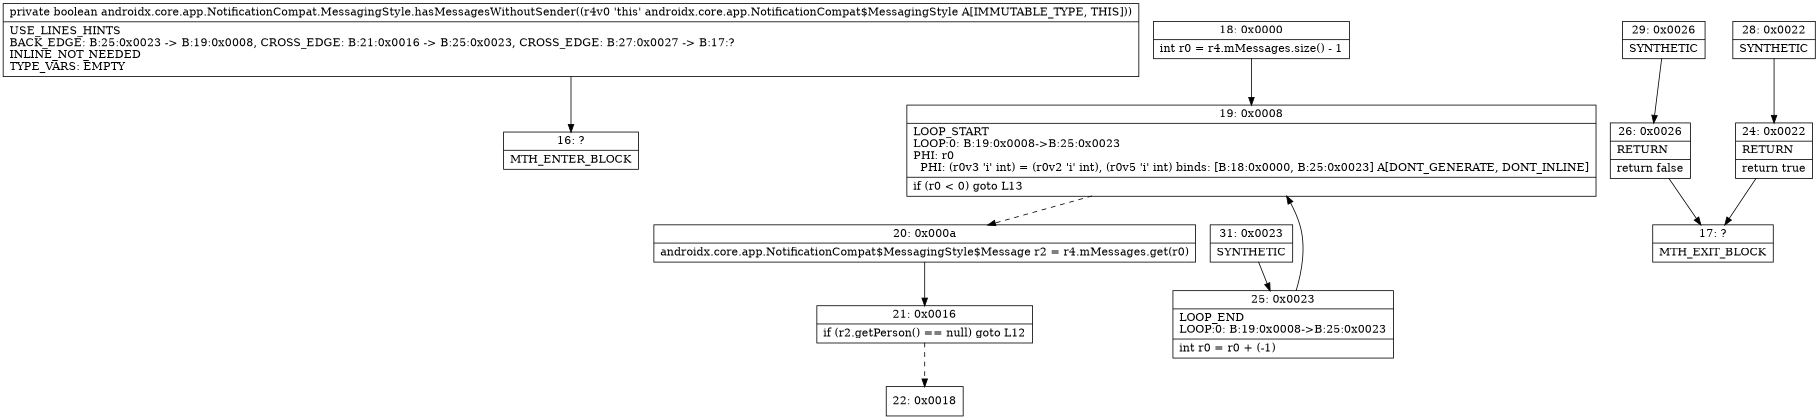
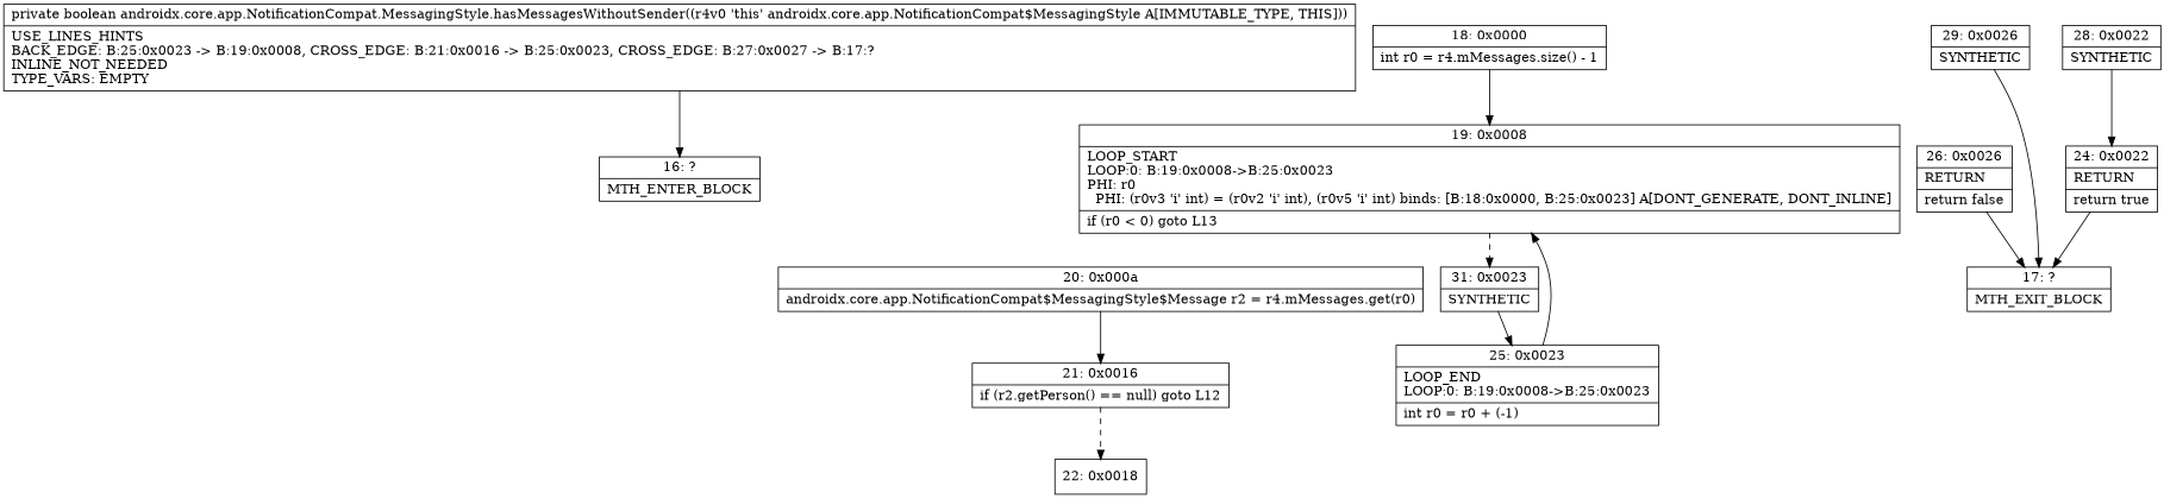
  digraph {
    node [shape=record]
    n1 [label="{16\:\ ?|MTH_ENTER_BLOCK\l}"]
    n2 [label="{18\:\ 0x0000|int r0 = r4.mMessages.size() \- 1\l}"]
    n3 [label="{19\:\ 0x0008|LOOP_START\lLOOP:0: B:19:0x0008\-\>B:25:0x0023\lPHI: r0 \l  PHI: (r0v3 'i' int) = (r0v2 'i' int), (r0v5 'i' int) binds: [B:18:0x0000, B:25:0x0023] A[DONT_GENERATE, DONT_INLINE]\l|if (r0 \< 0) goto L13\l}"]
    n4 [label="{20\:\ 0x000a|androidx.core.app.NotificationCompat$MessagingStyle$Message r2 = r4.mMessages.get(r0)\l}"]
    n5 [label="{21\:\ 0x0016|if (r2.getPerson() == null) goto L12\l}"]
    n6 [label="{29\:\ 0x0026|SYNTHETIC\l}"]
    n7 [label="{26\:\ 0x0026|RETURN\l|return false\l}"]
    n8 [label="{22\:\ 0x0018}"]
    n9 [label="{28\:\ 0x0022|SYNTHETIC\l}"]
    n10 [label="{24\:\ 0x0022|RETURN\l|return true\l}"]
    n11 [label="{31\:\ 0x0023|SYNTHETIC\l}"]
    n12 [label="{25\:\ 0x0023|LOOP_END\lLOOP:0: B:19:0x0008\-\>B:25:0x0023\l|int r0 = r0 + (\-1)\l}"]
    n13 [label="{17\:\ ?|MTH_EXIT_BLOCK\l}"]
    n14 [label="{private boolean androidx.core.app.NotificationCompat.MessagingStyle.hasMessagesWithoutSender((r4v0 'this' androidx.core.app.NotificationCompat$MessagingStyle A[IMMUTABLE_TYPE, THIS]))  | USE_LINES_HINTS\lBACK_EDGE: B:25:0x0023 \-\> B:19:0x0008, CROSS_EDGE: B:21:0x0016 \-\> B:25:0x0023, CROSS_EDGE: B:27:0x0027 \-\> B:17:?\lINLINE_NOT_NEEDED\lTYPE_VARS: EMPTY\l}"]
    n2 -> n3
-   n3 -> n4 [style=dashed]
+   n3 -> n11 [style=dashed]
    n4 -> n5
    n5 -> n8 [style=dashed]
-   n6 -> n7
+   n6 -> n13
    n7 -> n13
    n9 -> n10
    n10 -> n13
    n11 -> n12
    n12 -> n3
    n14 -> n1
  }
